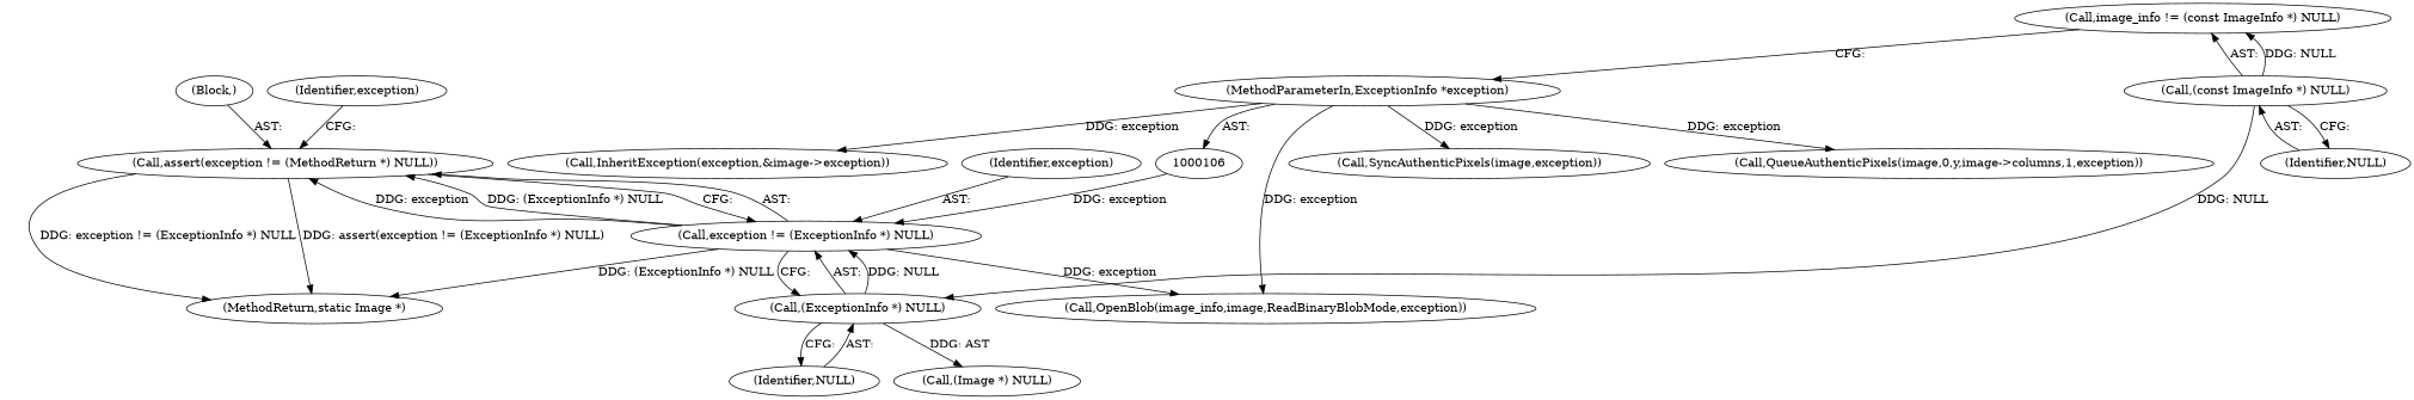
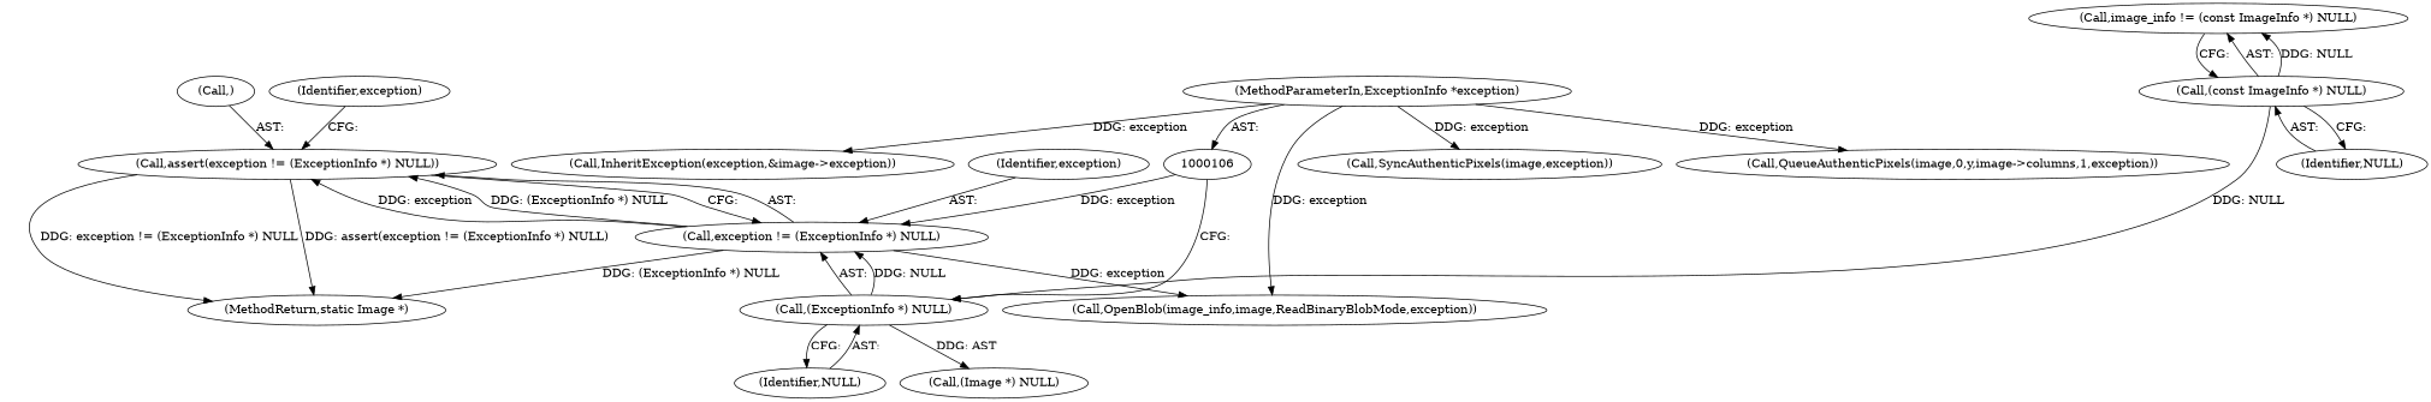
  digraph {
-   n1 [label="(Call,assert(exception != (MethodReturn *) NULL))"]
+   n1 [label="(Call,assert(exception != (ExceptionInfo *) NULL))"]
    n2 [label="(Call,exception != (ExceptionInfo *) NULL)"]
    n3 [label="(MethodReturn,static Image *)"]
    n4 [label="(Call,(ExceptionInfo *) NULL)"]
    n5 [label="(Call,OpenBlob(image_info,image,ReadBinaryBlobMode,exception))"]
-   n6 [label="(Block,)"]
+   n6 [label="(Call,)"]
    n7 [label="(Identifier,NULL)"]
    n8 [label="(Call,(Image *) NULL)"]
    n9 [label="(MethodParameterIn,ExceptionInfo *exception)"]
    n10 [label="(Call,SyncAuthenticPixels(image,exception))"]
    n11 [label="(Call,QueueAuthenticPixels(image,0,y,image->columns,1,exception))"]
    n12 [label="(Call,InheritException(exception,&image->exception))"]
    1000106
    n14 [label="(Call,(const ImageInfo *) NULL)"]
    n15 [label="(Identifier,NULL)"]
    n16 [label="(Call,image_info != (const ImageInfo *) NULL)"]
    n17 [label="(Identifier,exception)"]
    n18 [label="(Identifier,exception)"]
    n1 -> n2 [label="CFG: "]
    n1 -> n3 [label="DDG: exception != (ExceptionInfo *) NULL"]
    n1 -> n3 [label="DDG: assert(exception != (ExceptionInfo *) NULL)"]
    n2 -> n1 [label="AST: "]
    n2 -> n1 [label="DDG: exception"]
    n2 -> n1 [label="DDG: (ExceptionInfo *) NULL"]
    n2 -> n3 [label="DDG: (ExceptionInfo *) NULL"]
-   n2 -> n4 [label="CFG: "]
+   1000106 -> n4 [label="CFG: "]
    n2 -> n5 [label="DDG: exception"]
    n4 -> n2 [label="AST: "]
    n4 -> n2 [label="DDG: NULL"]
    n4 -> n7 [label="CFG: "]
    n4 -> n8 [label="DDG: AST"]
    n6 -> n1 [label="AST: "]
    n7 -> n4 [label="AST: "]
    n9 -> n5 [label="DDG: exception"]
    n9 -> n10 [label="DDG: exception"]
    n9 -> n11 [label="DDG: exception"]
    n9 -> n12 [label="DDG: exception"]
    n9 -> 1000106 [label="AST: "]
    1000106 -> n2 [label="DDG: exception"]
    n14 -> n4 [label="DDG: NULL"]
    n14 -> n15 [label="CFG: "]
    n14 -> n16 [label="AST: "]
    n14 -> n16 [label="DDG: NULL"]
    n15 -> n14 [label="AST: "]
-   n16 -> n9 [label="CFG: "]
+   n16 -> n14 [label="CFG: "]
    n17 -> n2 [label="AST: "]
    n18 -> n1 [label="CFG: "]
  }
